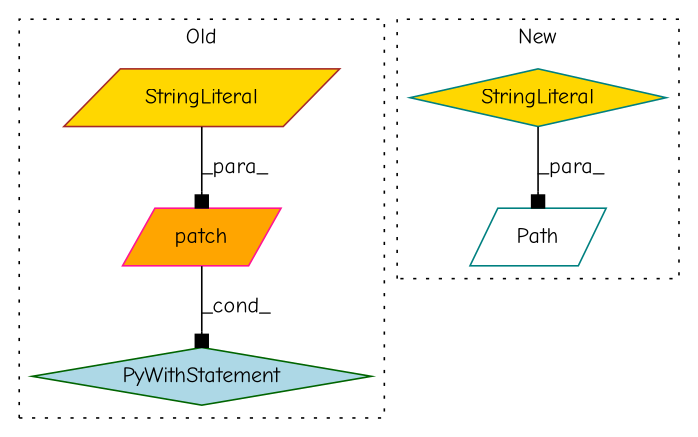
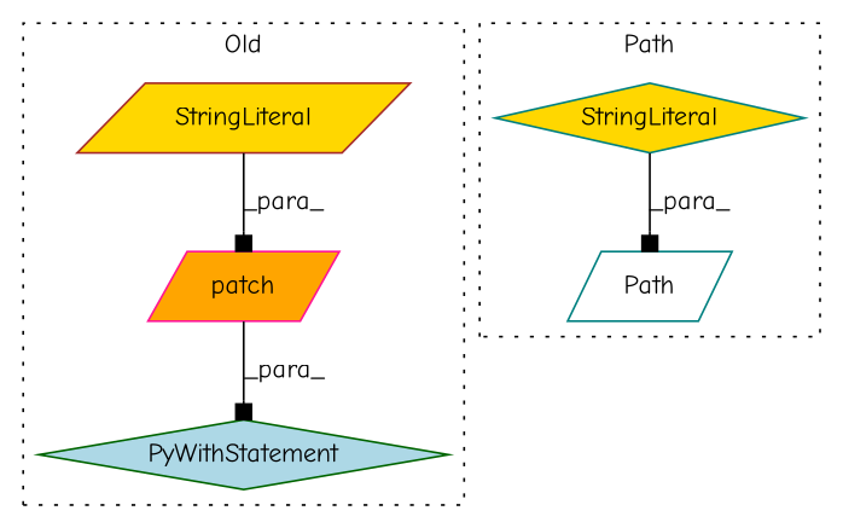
  digraph {
    fontname="Comic Neue"
    node [a=32 color=teal fillcolor=gold fontname="Comic Neue" shape=parallelogram style=filled]
    edge [arrowhead=box fontname="Comic Neue"]
    n1 [color=deeppink fillcolor=orange l="6,1" label=patch s="8934,8973"]
    n2 [a=104 color=darkgreen fillcolor=lightblue l="10,2" label=PyWithStatement s="8924,8974" shape=diamond]
    n3 [a=45 color=brown l=33 label=StringLiteral s=8940]
    n4 [fillcolor=white l="5,1" label=Path s="7997,8005"]
    n5 [a=45 l=3 label=StringLiteral s=8002 shape=diamond]
    subgraph cluster_1 {
      label=Old
      style=dotted
      n1
      n2
      n3
    }
    subgraph cluster_2 {
-     label=New
+     label=Path
      style=dotted
      n4
      n5
    }
-   n1 -> n2 [label=_cond_]
+   n1 -> n2 [label=_para_]
    n3 -> n1 [label=_para_]
    n5 -> n4 [label=_para_]
  }
